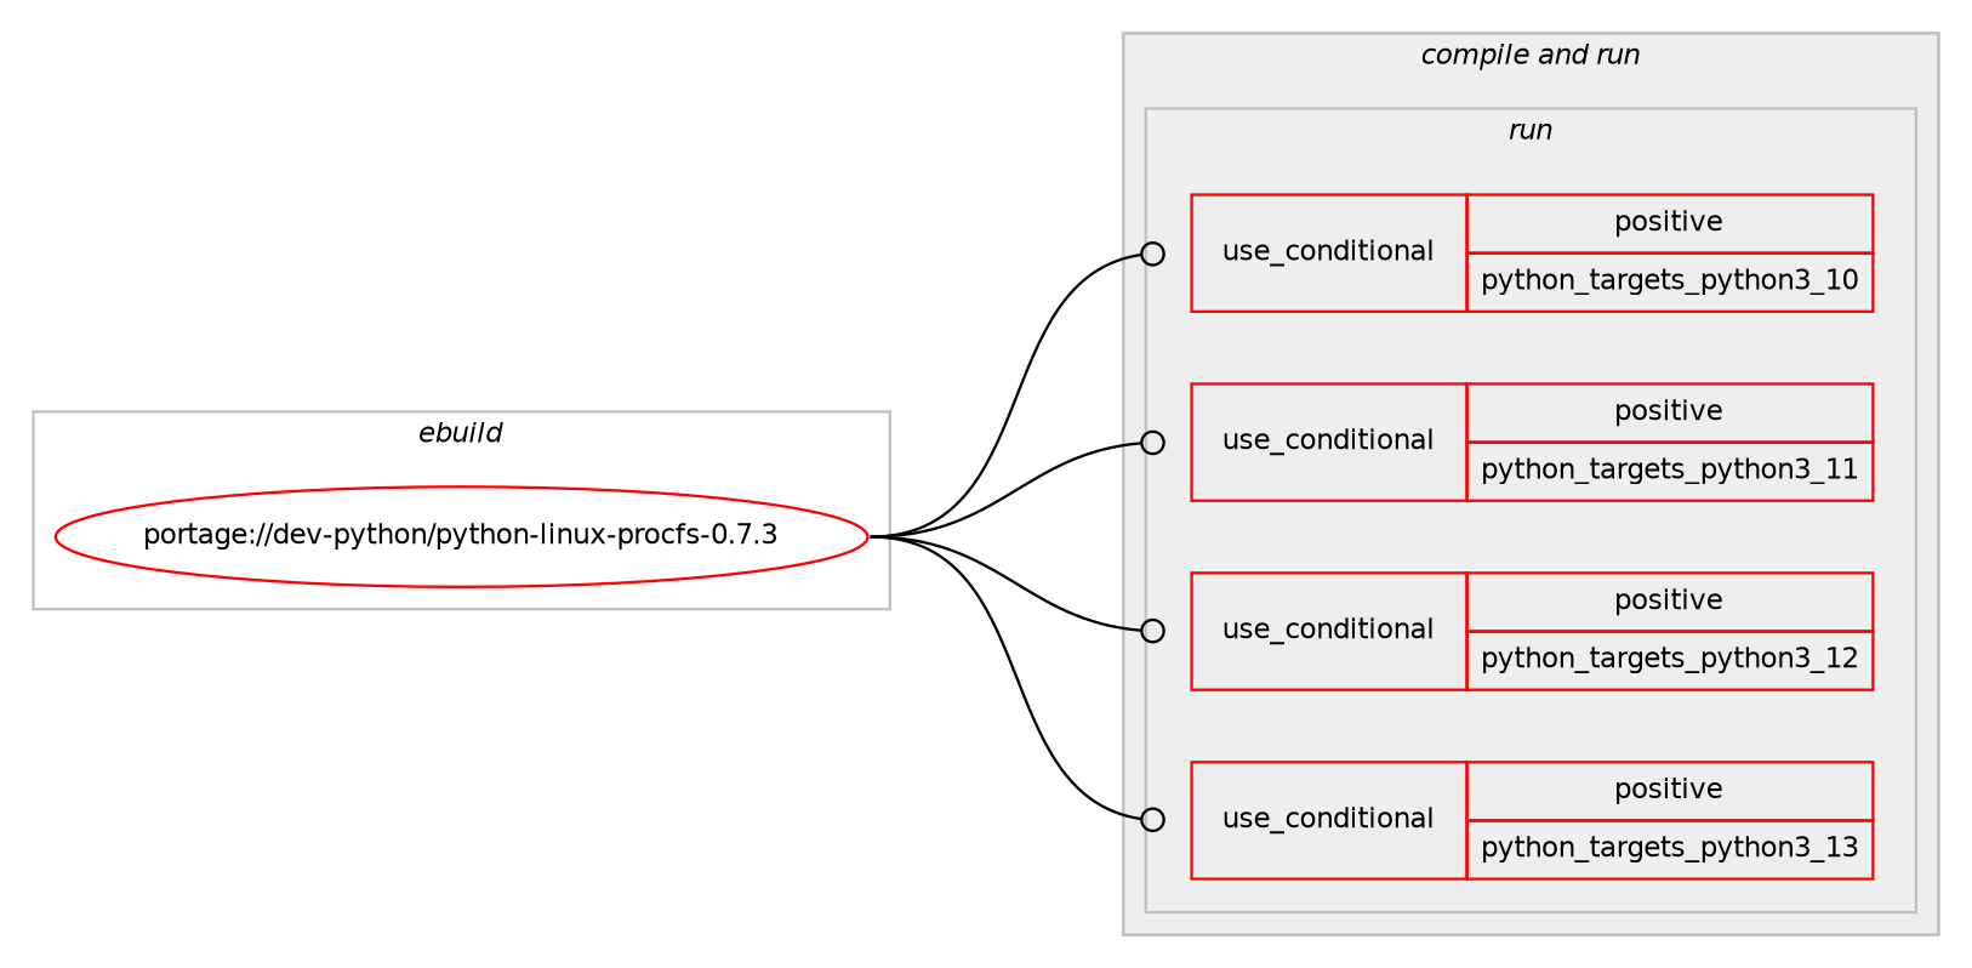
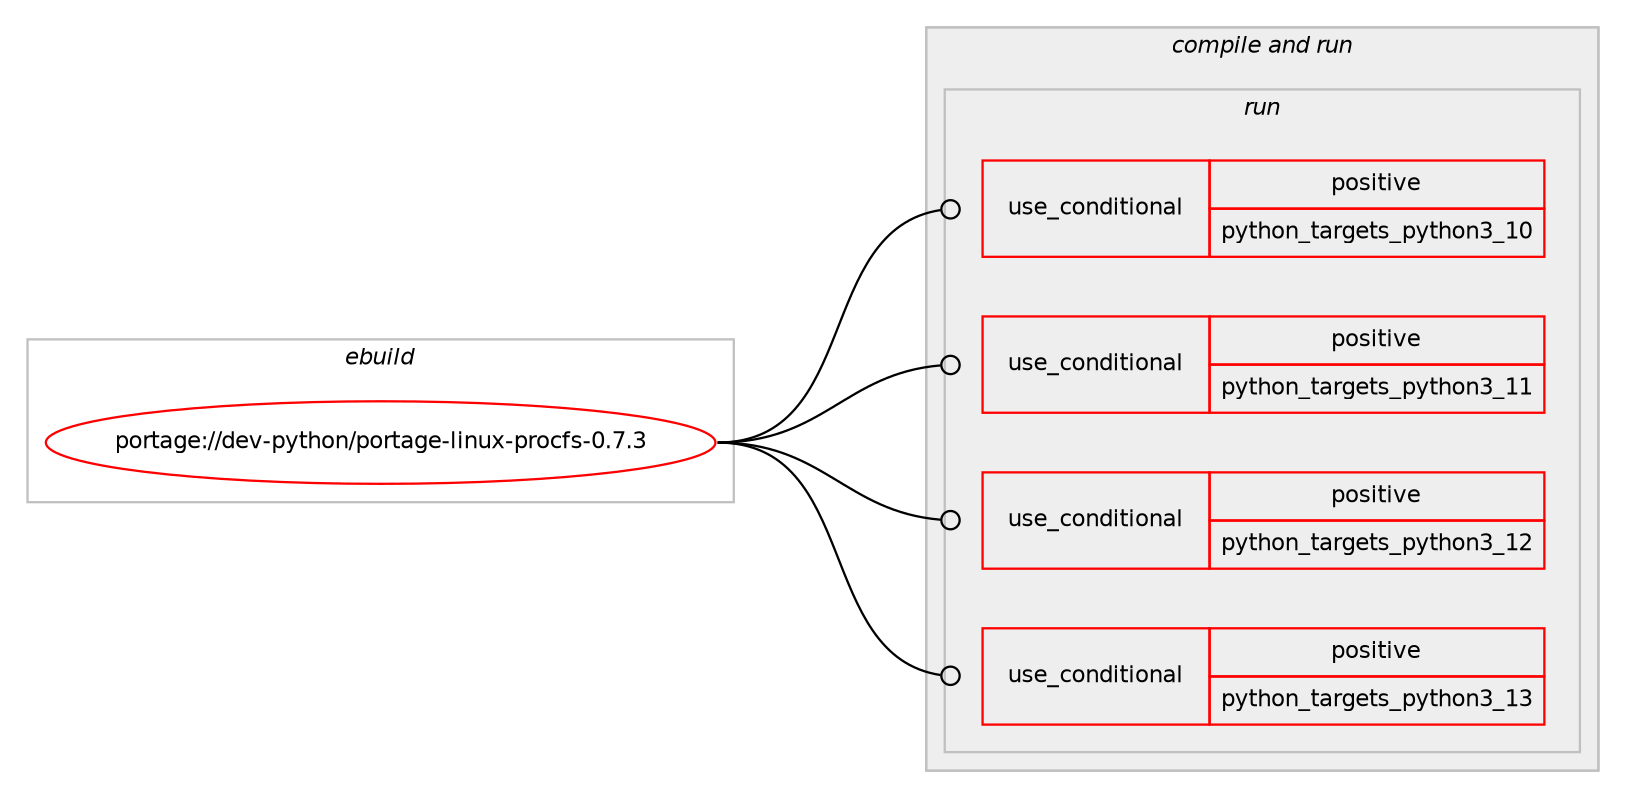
  digraph {
    compound=true
    concentrate=true
    fontname=Helvetica
    fontsize=10
    newrank=true
    rankdir=LR
    ranksep=1.5
    node [color=red fontname=Helvetica fontsize=10 shape=none]
    edge [arrowhead=odot headport=w style=solid tailport=e weight=20]
-   n1 [label="portage://dev-python/python-linux-procfs-0.7.3" width=4 shape=""]
+   n1 [label="portage://dev-python/portage-linux-procfs-0.7.3" width=4 shape=""]
    n2 [label=<<TABLE BORDER="0" CELLBORDER="1" CELLSPACING="0" CELLPADDING="4"><TR><TD ROWSPAN="3" CELLPADDING="10">use_conditional</TD></TR><TR><TD>positive</TD></TR><TR><TD>python_targets_python3_10</TD></TR></TABLE>>]
    n3 [label=<<TABLE BORDER="0" CELLBORDER="1" CELLSPACING="0" CELLPADDING="4"><TR><TD ROWSPAN="3" CELLPADDING="10">use_conditional</TD></TR><TR><TD>positive</TD></TR><TR><TD>python_targets_python3_11</TD></TR></TABLE>>]
    n4 [label=<<TABLE BORDER="0" CELLBORDER="1" CELLSPACING="0" CELLPADDING="4"><TR><TD ROWSPAN="3" CELLPADDING="10">use_conditional</TD></TR><TR><TD>positive</TD></TR><TR><TD>python_targets_python3_12</TD></TR></TABLE>>]
    n5 [label=<<TABLE BORDER="0" CELLBORDER="1" CELLSPACING="0" CELLPADDING="4"><TR><TD ROWSPAN="3" CELLPADDING="10">use_conditional</TD></TR><TR><TD>positive</TD></TR><TR><TD>python_targets_python3_13</TD></TR></TABLE>>]
    subgraph cluster_1 {
      color=gray
      label=<<i>ebuild</i>>
      rank=same
      n1
    }
    subgraph cluster_2 {
      color=gray
      label=<<i>dependencies</i>>
      subgraph cluster_3 {
        color=gray
        fillcolor="#eeeeee"
        label=<<i>compile</i>>
        style=filled
      }
      subgraph cluster_4 {
        color=gray
        fillcolor="#eeeeee"
        label=<<i>compile and run</i>>
        style=filled
      }
      subgraph cluster_5 {
        color=gray
        fillcolor="#eeeeee"
        label=<<i>run</i>>
        style=filled
        subgraph sub_6 {
          color=gray
          fillcolor="#eeeeee"
          label=<<i>run</i>>
          style=filled
          n2
        }
        subgraph sub_7 {
          color=gray
          fillcolor="#eeeeee"
          label=<<i>run</i>>
          style=filled
          n3
        }
        subgraph sub_8 {
          color=gray
          fillcolor="#eeeeee"
          label=<<i>run</i>>
          style=filled
          n4
        }
        subgraph sub_9 {
          color=gray
          fillcolor="#eeeeee"
          label=<<i>run</i>>
          style=filled
          n5
        }
      }
    }
    subgraph cluster_10 {
      color=gray
      label=<<i>candidates</i>>
      rank=same
    }
    n1 -> n2
    n1 -> n3
    n1 -> n4
    n1 -> n5
  }
